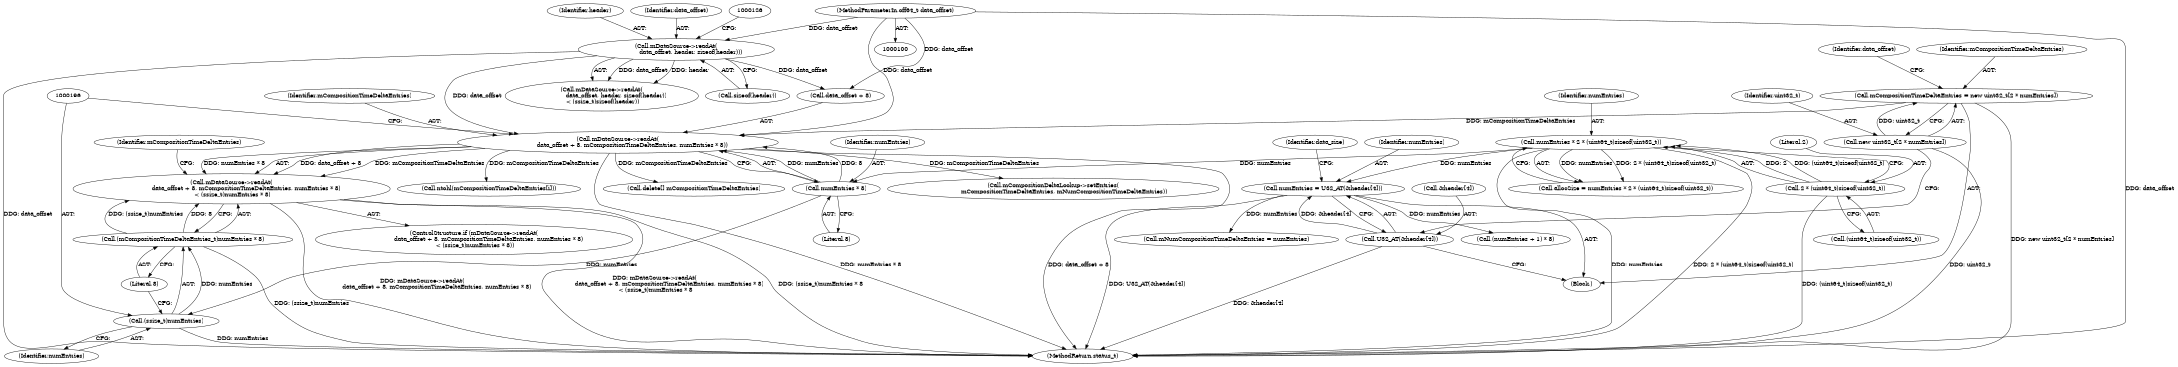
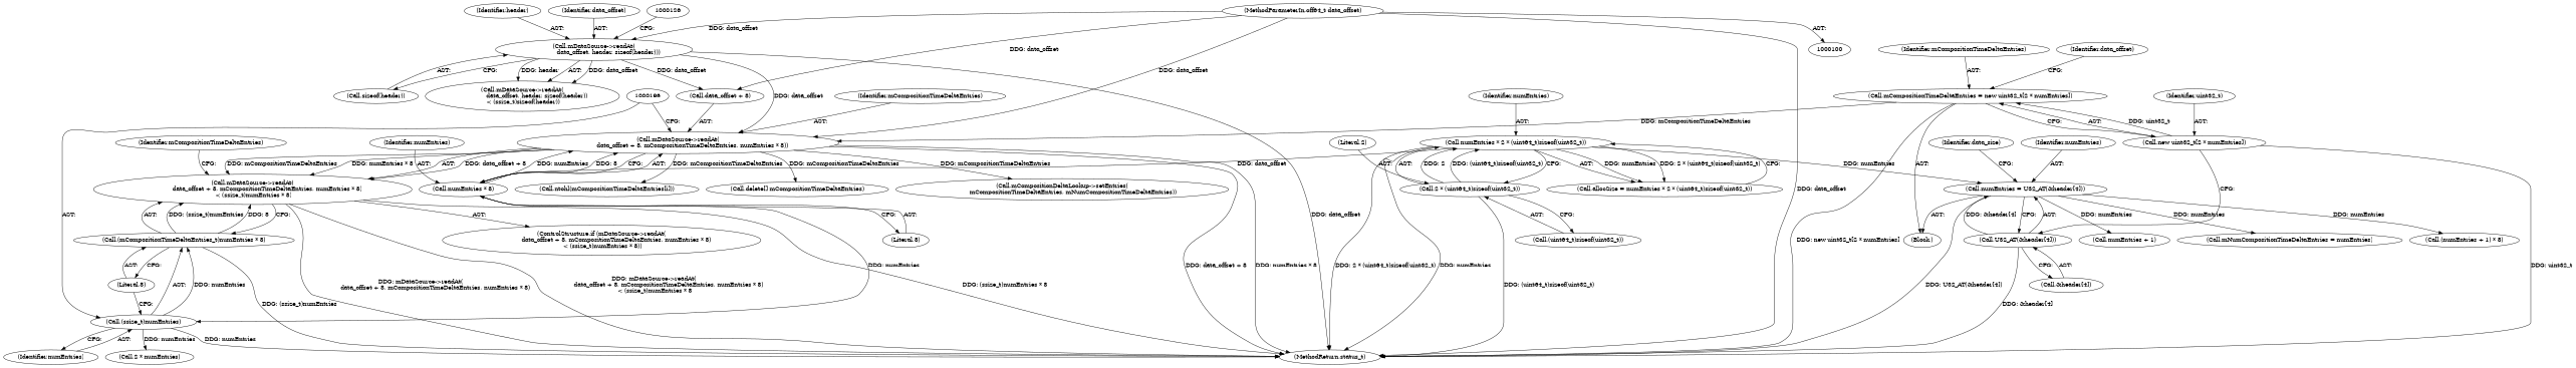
  digraph {
    n1 [label="(Call,mDataSource->readAt(\n                data_offset + 8, mCompositionTimeDeltaEntries, numEntries * 8)\n < (ssize_t)numEntries * 8)"]
    n2 [label="(Call,(mCompositionTimeDeltaEntries_t)numEntries * 8)"]
    n3 [label="(ControlStructure,if (mDataSource->readAt(\n                data_offset + 8, mCompositionTimeDeltaEntries, numEntries * 8)\n < (ssize_t)numEntries * 8))"]
    n4 [label="(MethodReturn,status_t)"]
    n5 [label="(Literal,8)"]
    n6 [label="(Call,mDataSource->readAt(\n                data_offset + 8, mCompositionTimeDeltaEntries, numEntries * 8))"]
    n7 [label="(Call,numEntries * 8)"]
    n8 [label="(Call,ntohl(mCompositionTimeDeltaEntries[i]))"]
    n9 [label="(Call,delete[] mCompositionTimeDeltaEntries)"]
    n10 [label="(Call,mCompositionDeltaLookup->setEntries(\n            mCompositionTimeDeltaEntries, mNumCompositionTimeDeltaEntries))"]
    n11 [label="(Call,(ssize_t)numEntries)"]
    n12 [label="(Literal,8)"]
    n13 [label="(Call,mDataSource->readAt(\n                data_offset, header, sizeof(header)))"]
    n14 [label="(Call,mDataSource->readAt(\n                data_offset, header, sizeof(header))\n < (ssize_t)sizeof(header))"]
    n15 [label="(Call,data_offset + 8)"]
    n16 [label="(Call,sizeof(header))"]
    n17 [label="(MethodParameterIn,off64_t data_offset)"]
    1000100
    n19 [label="(Call,mCompositionTimeDeltaEntries = new uint32_t[2 * numEntries])"]
    n20 [label="(Call,new uint32_t[2 * numEntries])"]
    n21 [label="(Block,)"]
    n22 [label="(Call,U32_AT(&header[4]))"]
    n23 [label="(Identifier,uint32_t)"]
    n24 [label="(Identifier,numEntries)"]
+   n25 [label="(Call,2 * numEntries)"]
    n26 [label="(Call,numEntries * 2 * (uint64_t)sizeof(uint32_t))"]
    n27 [label="(Call,2 * (uint64_t)sizeof(uint32_t))"]
    n28 [label="(Call,allocSize = numEntries * 2 * (uint64_t)sizeof(uint32_t))"]
    n29 [label="(Call,numEntries = U32_AT(&header[4]))"]
    n30 [label="(Call,(uint64_t)sizeof(uint32_t))"]
    n31 [label="(Call,mNumCompositionTimeDeltaEntries = numEntries)"]
    n32 [label="(Call,(numEntries + 1) * 8)"]
+   n33 [label="(Call,numEntries + 1)"]
    n34 [label="(Call,&header[4])"]
    n35 [label="(Identifier,numEntries)"]
    n36 [label="(Identifier,data_size)"]
    n37 [label="(Identifier,numEntries)"]
    n38 [label="(Identifier,mCompositionTimeDeltaEntries)"]
    n39 [label="(Identifier,header)"]
    n40 [label="(Identifier,numEntries)"]
    n41 [label="(Literal,2)"]
    n42 [label="(Identifier,data_offset)"]
    n43 [label="(Identifier,mCompositionTimeDeltaEntries)"]
    n44 [label="(Identifier,data_offset)"]
    n45 [label="(Identifier,mCompositionTimeDeltaEntries)"]
    1000196
    1000126
    n1 -> n2 [label="CFG: "]
    n1 -> n3 [label="AST: "]
    n1 -> n4 [label="DDG: mDataSource->readAt(\n                data_offset + 8, mCompositionTimeDeltaEntries, numEntries * 8)"]
    n1 -> n4 [label="DDG: mDataSource->readAt(\n                data_offset + 8, mCompositionTimeDeltaEntries, numEntries * 8)\n < (ssize_t)numEntries * 8"]
    n1 -> n4 [label="DDG: (ssize_t)numEntries * 8"]
    n2 -> n1 [label="AST: "]
    n2 -> n1 [label="DDG: (ssize_t)numEntries"]
    n2 -> n1 [label="DDG: 8"]
    n2 -> n4 [label="DDG: (ssize_t)numEntries"]
    n2 -> n5 [label="CFG: "]
    n5 -> n2 [label="AST: "]
    n5 -> n11 [label="CFG: "]
    n6 -> n1 [label="AST: "]
    n6 -> n1 [label="DDG: data_offset + 8"]
    n6 -> n1 [label="DDG: mCompositionTimeDeltaEntries"]
    n6 -> n1 [label="DDG: numEntries * 8"]
    n6 -> n4 [label="DDG: data_offset + 8"]
    n6 -> n4 [label="DDG: numEntries * 8"]
    n6 -> n7 [label="CFG: "]
    n6 -> n8 [label="DDG: mCompositionTimeDeltaEntries"]
    n6 -> n9 [label="DDG: mCompositionTimeDeltaEntries"]
    n6 -> n10 [label="DDG: mCompositionTimeDeltaEntries"]
    n7 -> n6 [label="AST: "]
    n7 -> n6 [label="DDG: numEntries"]
    n7 -> n6 [label="DDG: 8"]
    n7 -> n11 [label="DDG: numEntries"]
    n7 -> n12 [label="CFG: "]
    n11 -> n2 [label="AST: "]
    n11 -> n2 [label="DDG: numEntries"]
    n11 -> n4 [label="DDG: numEntries"]
    n11 -> n24 [label="CFG: "]
+   n11 -> n25 [label="DDG: numEntries"]
    n12 -> n7 [label="AST: "]
    n13 -> n4 [label="DDG: data_offset"]
    n13 -> n6 [label="DDG: data_offset"]
    n13 -> n14 [label="AST: "]
    n13 -> n14 [label="DDG: data_offset"]
    n13 -> n14 [label="DDG: header"]
    n13 -> n15 [label="DDG: data_offset"]
    n13 -> n16 [label="CFG: "]
    n15 -> n6 [label="AST: "]
    n16 -> n13 [label="AST: "]
    n17 -> n4 [label="DDG: data_offset"]
    n17 -> n6 [label="DDG: data_offset"]
    n17 -> n13 [label="DDG: data_offset"]
    n17 -> n15 [label="DDG: data_offset"]
    n17 -> 1000100 [label="AST: "]
    n19 -> n4 [label="DDG: new uint32_t[2 * numEntries]"]
    n19 -> n6 [label="DDG: mCompositionTimeDeltaEntries"]
    n19 -> n20 [label="CFG: "]
    n19 -> n21 [label="AST: "]
    n20 -> n4 [label="DDG: uint32_t"]
    n20 -> n19 [label="AST: "]
    n20 -> n19 [label="DDG: uint32_t"]
    n20 -> n22 [label="CFG: "]
    n22 -> n4 [label="DDG: &header[4]"]
    n22 -> n29 [label="AST: "]
    n22 -> n29 [label="DDG: &header[4]"]
-   n22 -> n21 [label="CFG: "]
+   n22 -> n34 [label="CFG: "]
    n23 -> n20 [label="AST: "]
    n24 -> n11 [label="AST: "]
    n26 -> n4 [label="DDG: numEntries"]
    n26 -> n4 [label="DDG: 2 * (uint64_t)sizeof(uint32_t)"]
-   n26 -> n7 [label="DDG: numEntries"]
+   n26 -> n7 [label="DDG: data_offset"]
    n26 -> n27 [label="CFG: "]
    n26 -> n28 [label="AST: "]
    n26 -> n28 [label="DDG: numEntries"]
    n26 -> n28 [label="DDG: 2 * (uint64_t)sizeof(uint32_t)"]
    n26 -> n29 [label="DDG: numEntries"]
    n27 -> n4 [label="DDG: (uint64_t)sizeof(uint32_t)"]
    n27 -> n26 [label="AST: "]
    n27 -> n26 [label="DDG: 2"]
    n27 -> n26 [label="DDG: (uint64_t)sizeof(uint32_t)"]
    n27 -> n30 [label="CFG: "]
    n28 -> n26 [label="CFG: "]
    n29 -> n4 [label="DDG: U32_AT(&header[4])"]
    n29 -> n21 [label="AST: "]
    n29 -> n22 [label="CFG: "]
    n29 -> n31 [label="DDG: numEntries"]
    n29 -> n32 [label="DDG: numEntries"]
+   n29 -> n33 [label="DDG: numEntries"]
    n30 -> n27 [label="AST: "]
    n34 -> n22 [label="AST: "]
    n35 -> n26 [label="AST: "]
    n36 -> n29 [label="CFG: "]
    n37 -> n29 [label="AST: "]
    n38 -> n1 [label="CFG: "]
    n39 -> n13 [label="AST: "]
    n40 -> n7 [label="AST: "]
    n41 -> n27 [label="AST: "]
    n42 -> n19 [label="CFG: "]
    n43 -> n19 [label="AST: "]
    n44 -> n13 [label="AST: "]
    n45 -> n6 [label="AST: "]
    1000196 -> n6 [label="CFG: "]
    1000196 -> n11 [label="AST: "]
    1000126 -> n13 [label="CFG: "]
  }
